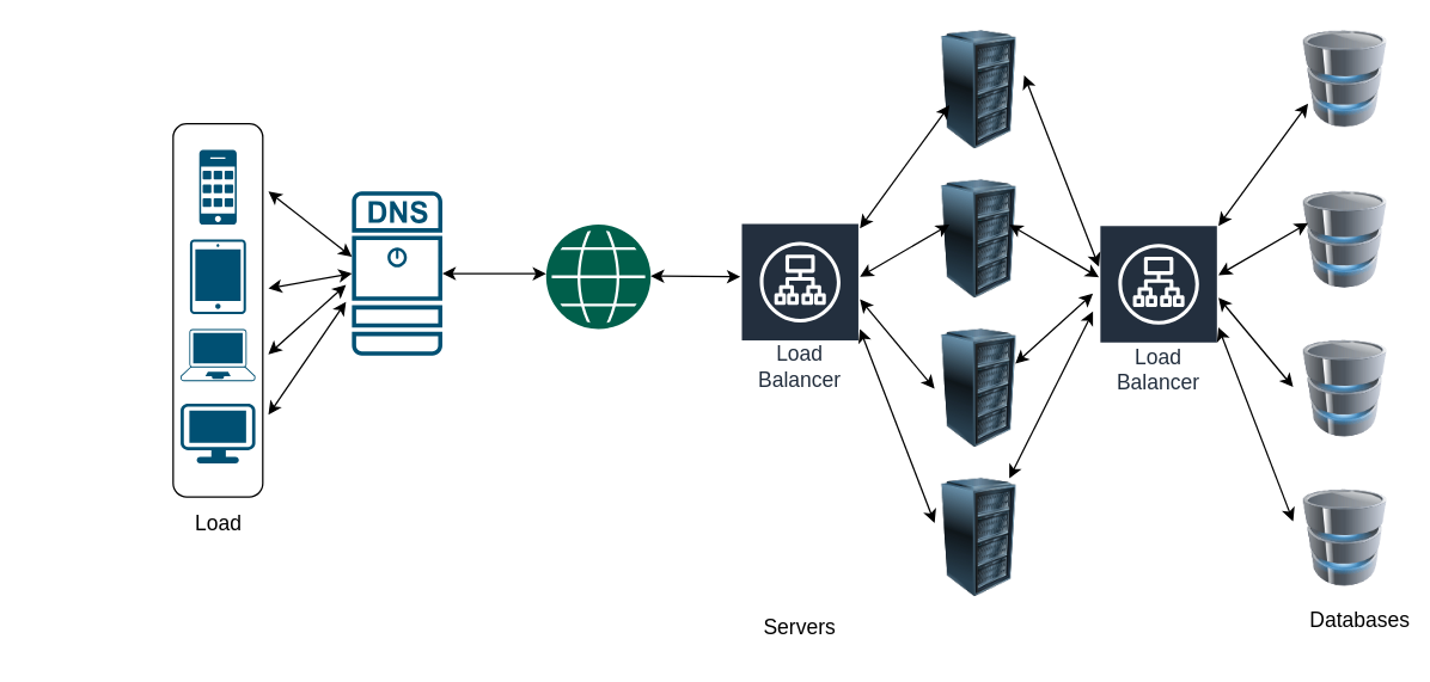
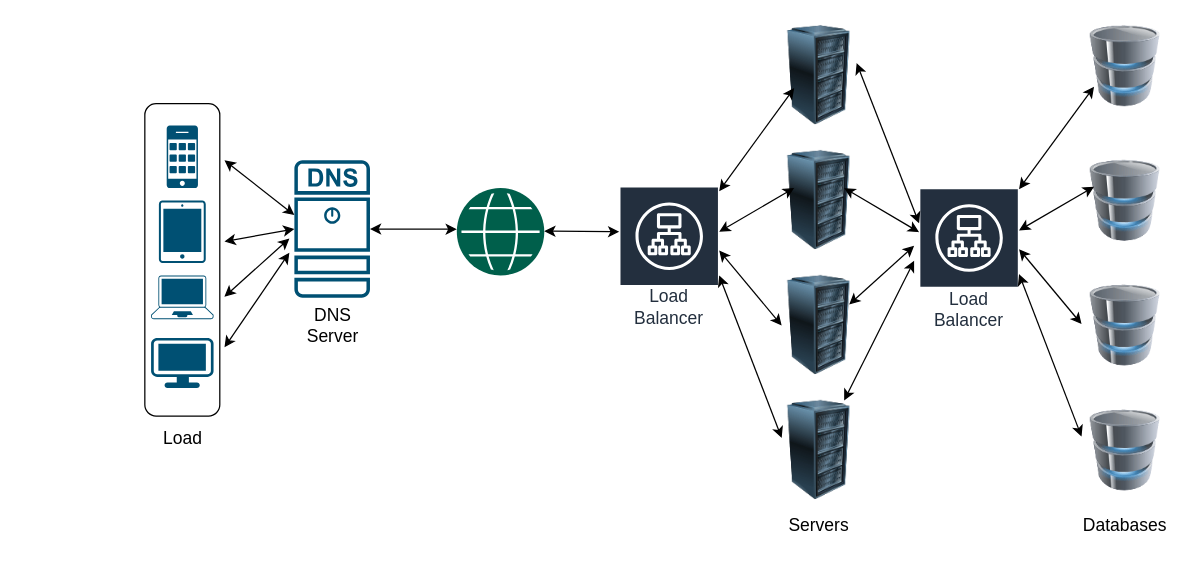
  <mxCell id="0" />
  <mxCell id="1" parent="0" />
  <mxCell id="2" value="" style="image;html=1;image=img/lib/clip_art/computers/Server_Rack_128x128.png" vertex="1" parent="1"><mxGeometry x="615" y="120" width="80" height="80" as="geometry" /></mxCell>
  <mxCell id="3" value="" style="rounded=1;whiteSpace=wrap;html=1;rotation=90;" vertex="1" parent="1"><mxGeometry x="20.31" y="177.47" width="250" height="60" as="geometry" /></mxCell>
  <mxCell id="4" value="" style="sketch=0;points=[[0.015,0.015,0],[0.985,0.015,0],[0.985,0.985,0],[0.015,0.985,0],[0.25,0,0],[0.5,0,0],[0.75,0,0],[1,0.25,0],[1,0.5,0],[1,0.75,0],[0.75,1,0],[0.5,1,0],[0.25,1,0],[0,0.75,0],[0,0.5,0],[0,0.25,0]];verticalLabelPosition=bottom;html=1;verticalAlign=top;aspect=fixed;align=center;pointerEvents=1;shape=mxgraph.cisco19.dns_server;fillColor=#005073;strokeColor=none;" vertex="1" parent="1"><mxGeometry x="235" y="127.78" width="60.5" height="110" as="geometry" /></mxCell>
  <mxCell id="5" value="" style="points=[[0.03,0.03,0],[0.5,0,0],[0.97,0.03,0],[1,0.4,0],[0.97,0.745,0],[0.5,1,0],[0.03,0.745,0],[0,0.4,0]];verticalLabelPosition=bottom;sketch=0;html=1;verticalAlign=top;aspect=fixed;align=center;pointerEvents=1;shape=mxgraph.cisco19.workstation;fillColor=#005073;strokeColor=none;" vertex="1" parent="1"><mxGeometry x="120.31" y="270" width="50" height="40" as="geometry" /></mxCell>
  <mxCell id="6" value="" style="points=[[0.13,0.02,0],[0.5,0,0],[0.87,0.02,0],[0.885,0.4,0],[0.985,0.985,0],[0.5,1,0],[0.015,0.985,0],[0.115,0.4,0]];verticalLabelPosition=bottom;sketch=0;html=1;verticalAlign=top;aspect=fixed;align=center;pointerEvents=1;shape=mxgraph.cisco19.laptop;fillColor=#005073;strokeColor=none;" vertex="1" parent="1"><mxGeometry x="120.31" y="220" width="50" height="35" as="geometry" /></mxCell>
  <mxCell id="7" value="" style="sketch=0;points=[[0.015,0.015,0],[0.985,0.015,0],[0.985,0.985,0],[0.015,0.985,0],[0.25,0,0],[0.5,0,0],[0.75,0,0],[1,0.25,0],[1,0.5,0],[1,0.75,0],[0.75,1,0],[0.5,1,0],[0.25,1,0],[0,0.75,0],[0,0.5,0],[0,0.25,0]];verticalLabelPosition=bottom;html=1;verticalAlign=top;aspect=fixed;align=center;pointerEvents=1;shape=mxgraph.cisco19.handheld;fillColor=#005073;strokeColor=none;" vertex="1" parent="1"><mxGeometry x="126.56" y="160" width="37.5" height="50" as="geometry" /></mxCell>
  <mxCell id="8" value="" style="sketch=0;points=[[0.015,0.015,0],[0.985,0.015,0],[0.985,0.985,0],[0.015,0.985,0],[0.25,0,0],[0.5,0,0],[0.75,0,0],[1,0.25,0],[1,0.5,0],[1,0.75,0],[0.75,1,0],[0.5,1,0],[0.25,1,0],[0,0.75,0],[0,0.5,0],[0,0.25,0]];verticalLabelPosition=bottom;html=1;verticalAlign=top;aspect=fixed;align=center;pointerEvents=1;shape=mxgraph.cisco19.cell_phone;fillColor=#005073;strokeColor=none;" vertex="1" parent="1"><mxGeometry x="132.81" y="100" width="25" height="50" as="geometry" /></mxCell>
  <mxCell id="9" value="&lt;span style=&quot;font-size: 14px;&quot;&gt;Load&lt;/span&gt;" style="text;html=1;align=center;verticalAlign=middle;whiteSpace=wrap;rounded=0;" vertex="1" parent="1"><mxGeometry x="111.56" y="340" width="67.5" height="20" as="geometry" /></mxCell>
- <mxCell id="11" value="&lt;font style=&quot;font-size: 14px;&quot;&gt;Servers&lt;/font&gt;" style="text;html=1;align=center;verticalAlign=middle;whiteSpace=wrap;rounded=0;" vertex="1" parent="1"><mxGeometry x="505" y="410" width="60" height="20" as="geometry" /></mxCell>
- <mxCell id="12" value="&lt;font style=&quot;font-size: 14px;&quot;&gt;Databases&lt;/font&gt;" style="text;html=1;align=center;verticalAlign=middle;whiteSpace=wrap;rounded=0;" vertex="1" parent="1"><mxGeometry x="880" y="400" width="60" height="30" as="geometry" /></mxCell>
+ <mxCell id="10" value="&lt;font style=&quot;font-size: 14px;&quot;&gt;DNS Server&lt;/font&gt;" style="text;html=1;align=center;verticalAlign=middle;whiteSpace=wrap;rounded=0;" vertex="1" parent="1"><mxGeometry x="235.5" y="245" width="60" height="30" as="geometry" /></mxCell>
+ <mxCell id="11" value="&lt;font style=&quot;font-size: 14px;&quot;&gt;Servers&lt;/font&gt;" style="text;html=1;align=center;verticalAlign=middle;whiteSpace=wrap;rounded=0;" vertex="1" parent="1"><mxGeometry x="625" y="410" width="60" height="20" as="geometry" /></mxCell>
+ <mxCell id="12" value="&lt;font style=&quot;font-size: 14px;&quot;&gt;Databases&lt;/font&gt;" style="text;html=1;align=center;verticalAlign=middle;whiteSpace=wrap;rounded=0;" vertex="1" parent="1"><mxGeometry x="870" y="405" width="60" height="30" as="geometry" /></mxCell>
  <mxCell id="13" value="" style="sketch=0;pointerEvents=1;shadow=0;dashed=0;html=1;strokeColor=none;fillColor=#005F4B;labelPosition=center;verticalLabelPosition=bottom;verticalAlign=top;align=center;outlineConnect=0;shape=mxgraph.veeam2.globe;" vertex="1" parent="1"><mxGeometry x="365" y="150" width="70" height="70" as="geometry" /></mxCell>
  <mxCell id="14" value="&lt;font style=&quot;font-size: 14px; font-weight: normal;&quot;&gt;Load Balancer&lt;/font&gt;" style="sketch=0;outlineConnect=0;fontColor=#232F3E;gradientColor=none;strokeColor=#ffffff;fillColor=#232F3E;dashed=0;verticalLabelPosition=middle;verticalAlign=bottom;align=center;html=1;whiteSpace=wrap;fontSize=10;fontStyle=1;spacing=3;shape=mxgraph.aws4.productIcon;prIcon=mxgraph.aws4.application_load_balancer;" vertex="1" parent="1"><mxGeometry x="495" y="148.58" width="80" height="117.78" as="geometry" /></mxCell>
  <mxCell id="15" value="" style="image;html=1;image=img/lib/clip_art/computers/Server_Rack_128x128.png" vertex="1" parent="1"><mxGeometry x="615" y="320" width="80" height="80" as="geometry" /></mxCell>
  <mxCell id="16" value="" style="image;html=1;image=img/lib/clip_art/computers/Server_Rack_128x128.png" vertex="1" parent="1"><mxGeometry x="615" y="20" width="80" height="80" as="geometry" /></mxCell>
  <mxCell id="17" value="" style="image;html=1;image=img/lib/clip_art/computers/Server_Rack_128x128.png" vertex="1" parent="1"><mxGeometry x="615" y="220" width="80" height="80" as="geometry" /></mxCell>
  <mxCell id="18" value="&lt;font style=&quot;font-size: 14px; font-weight: normal;&quot;&gt;Load Balancer&lt;/font&gt;" style="sketch=0;outlineConnect=0;fontColor=#232F3E;gradientColor=none;strokeColor=#ffffff;fillColor=#232F3E;dashed=0;verticalLabelPosition=middle;verticalAlign=bottom;align=center;html=1;whiteSpace=wrap;fontSize=10;fontStyle=1;spacing=3;shape=mxgraph.aws4.productIcon;prIcon=mxgraph.aws4.application_load_balancer;" vertex="1" parent="1"><mxGeometry x="735" y="150" width="80" height="117.78" as="geometry" /></mxCell>
  <mxCell id="19" value="" style="image;html=1;image=img/lib/clip_art/computers/Database_128x128.png" vertex="1" parent="1"><mxGeometry x="865" y="20" width="70" height="65" as="geometry" /></mxCell>
  <mxCell id="20" value="" style="image;html=1;image=img/lib/clip_art/computers/Database_128x128.png" vertex="1" parent="1"><mxGeometry x="865" y="127.78" width="70" height="65" as="geometry" /></mxCell>
  <mxCell id="21" value="" style="image;html=1;image=img/lib/clip_art/computers/Database_128x128.png" vertex="1" parent="1"><mxGeometry x="865" y="227.5" width="70" height="65" as="geometry" /></mxCell>
  <mxCell id="22" value="" style="image;html=1;image=img/lib/clip_art/computers/Database_128x128.png" vertex="1" parent="1"><mxGeometry x="865" y="327.5" width="70" height="65" as="geometry" /></mxCell>
  <mxCell id="23" value="" style="endArrow=classic;startArrow=classic;html=1;rounded=0;entryX=-0.066;entryY=0.672;entryDx=0;entryDy=0;entryPerimeter=0;" edge="1" parent="1" target="4"><mxGeometry width="50" height="50" relative="1" as="geometry"><mxPoint x="179.06" y="277.5" as="sourcePoint" /><mxPoint x="229.06" y="227.5" as="targetPoint" /></mxGeometry></mxCell>
  <mxCell id="24" value="" style="endArrow=classic;startArrow=classic;html=1;rounded=0;entryX=-0.066;entryY=0.569;entryDx=0;entryDy=0;entryPerimeter=0;" edge="1" parent="1" target="4"><mxGeometry width="50" height="50" relative="1" as="geometry"><mxPoint x="179" y="237" as="sourcePoint" /><mxPoint x="229.06" y="187.47" as="targetPoint" /></mxGeometry></mxCell>
  <mxCell id="25" value="" style="endArrow=classic;startArrow=classic;html=1;rounded=0;entryX=0;entryY=0.5;entryDx=0;entryDy=0;entryPerimeter=0;" edge="1" parent="1" target="4"><mxGeometry width="50" height="50" relative="1" as="geometry"><mxPoint x="179.06" y="192.78" as="sourcePoint" /><mxPoint x="229.06" y="142.78" as="targetPoint" /></mxGeometry></mxCell>
  <mxCell id="26" value="" style="endArrow=classic;startArrow=classic;html=1;rounded=0;entryX=0;entryY=0.399;entryDx=0;entryDy=0;entryPerimeter=0;" edge="1" parent="1" target="4"><mxGeometry width="50" height="50" relative="1" as="geometry"><mxPoint x="179.06" y="127.78" as="sourcePoint" /><mxPoint x="229.06" y="77.78" as="targetPoint" /></mxGeometry></mxCell>
  <mxCell id="27" value="" style="endArrow=classic;startArrow=classic;html=1;rounded=0;exitX=1;exitY=0.5;exitDx=0;exitDy=0;exitPerimeter=0;" edge="1" parent="1" source="4"><mxGeometry width="50" height="50" relative="1" as="geometry"><mxPoint x="305" y="200" as="sourcePoint" /><mxPoint x="365" y="183" as="targetPoint" /></mxGeometry></mxCell>
  <mxCell id="28" value="" style="endArrow=classic;startArrow=classic;html=1;rounded=0;exitX=1;exitY=0.5;exitDx=0;exitDy=0;exitPerimeter=0;" edge="1" parent="1"><mxGeometry width="50" height="50" relative="1" as="geometry"><mxPoint x="435" y="184.5" as="sourcePoint" /><mxPoint x="495" y="185" as="targetPoint" /></mxGeometry></mxCell>
  <mxCell id="29" value="" style="endArrow=classic;startArrow=classic;html=1;rounded=0;entryX=-0.066;entryY=0.672;entryDx=0;entryDy=0;entryPerimeter=0;" edge="1" parent="1" source="15"><mxGeometry width="50" height="50" relative="1" as="geometry"><mxPoint x="679.06" y="283.75" as="sourcePoint" /><mxPoint x="731" y="208.25" as="targetPoint" /></mxGeometry></mxCell>
  <mxCell id="30" value="" style="endArrow=classic;startArrow=classic;html=1;rounded=0;entryX=-0.066;entryY=0.569;entryDx=0;entryDy=0;entryPerimeter=0;" edge="1" parent="1"><mxGeometry width="50" height="50" relative="1" as="geometry"><mxPoint x="679" y="243.25" as="sourcePoint" /><mxPoint x="731" y="196.25" as="targetPoint" /></mxGeometry></mxCell>
  <mxCell id="31" value="" style="endArrow=classic;startArrow=classic;html=1;rounded=0;exitX=0.75;exitY=0.375;exitDx=0;exitDy=0;exitPerimeter=0;" edge="1" parent="1" source="2" target="18"><mxGeometry width="50" height="50" relative="1" as="geometry"><mxPoint x="679.06" y="199.03" as="sourcePoint" /><mxPoint x="735" y="189.25" as="targetPoint" /></mxGeometry></mxCell>
  <mxCell id="32" value="" style="endArrow=classic;startArrow=classic;html=1;rounded=0;entryX=0;entryY=0.399;entryDx=0;entryDy=0;entryPerimeter=0;exitX=0.875;exitY=0.375;exitDx=0;exitDy=0;exitPerimeter=0;" edge="1" parent="1" source="16"><mxGeometry width="50" height="50" relative="1" as="geometry"><mxPoint x="679.06" y="134.03" as="sourcePoint" /><mxPoint x="735" y="178.25" as="targetPoint" /></mxGeometry></mxCell>
  <mxCell id="33" value="" style="endArrow=classic;startArrow=classic;html=1;rounded=0;entryX=0.25;entryY=0.625;entryDx=0;entryDy=0;entryPerimeter=0;" edge="1" parent="1" source="14" target="16"><mxGeometry width="50" height="50" relative="1" as="geometry"><mxPoint x="595" y="180" as="sourcePoint" /><mxPoint x="625" y="98.58" as="targetPoint" /></mxGeometry></mxCell>
  <mxCell id="34" value="" style="endArrow=classic;startArrow=classic;html=1;rounded=0;entryX=0.25;entryY=0.375;entryDx=0;entryDy=0;entryPerimeter=0;" edge="1" parent="1" target="2"><mxGeometry width="50" height="50" relative="1" as="geometry"><mxPoint x="575" y="185" as="sourcePoint" /><mxPoint x="625" y="135" as="targetPoint" /></mxGeometry></mxCell>
  <mxCell id="35" value="" style="endArrow=classic;startArrow=classic;html=1;rounded=0;entryX=0.125;entryY=0.5;entryDx=0;entryDy=0;entryPerimeter=0;" edge="1" parent="1" target="17"><mxGeometry width="50" height="50" relative="1" as="geometry"><mxPoint x="575" y="200" as="sourcePoint" /><mxPoint x="625" y="150" as="targetPoint" /></mxGeometry></mxCell>
  <mxCell id="36" value="" style="endArrow=classic;startArrow=classic;html=1;rounded=0;entryX=0.125;entryY=0.375;entryDx=0;entryDy=0;entryPerimeter=0;" edge="1" parent="1" target="15"><mxGeometry width="50" height="50" relative="1" as="geometry"><mxPoint x="575" y="220" as="sourcePoint" /><mxPoint x="625" y="170" as="targetPoint" /></mxGeometry></mxCell>
  <mxCell id="37" value="" style="endArrow=classic;startArrow=classic;html=1;rounded=0;entryX=0.25;entryY=0.625;entryDx=0;entryDy=0;entryPerimeter=0;" edge="1" parent="1"><mxGeometry width="50" height="50" relative="1" as="geometry"><mxPoint x="815" y="150.89" as="sourcePoint" /><mxPoint x="875" y="68.89" as="targetPoint" /></mxGeometry></mxCell>
  <mxCell id="38" value="" style="endArrow=classic;startArrow=classic;html=1;rounded=0;entryX=0.25;entryY=0.375;entryDx=0;entryDy=0;entryPerimeter=0;" edge="1" parent="1"><mxGeometry width="50" height="50" relative="1" as="geometry"><mxPoint x="815" y="183.89" as="sourcePoint" /><mxPoint x="875" y="148.89" as="targetPoint" /></mxGeometry></mxCell>
  <mxCell id="39" value="" style="endArrow=classic;startArrow=classic;html=1;rounded=0;entryX=0.125;entryY=0.5;entryDx=0;entryDy=0;entryPerimeter=0;" edge="1" parent="1"><mxGeometry width="50" height="50" relative="1" as="geometry"><mxPoint x="815" y="198.89" as="sourcePoint" /><mxPoint x="865" y="258.89" as="targetPoint" /></mxGeometry></mxCell>
  <mxCell id="40" value="" style="endArrow=classic;startArrow=classic;html=1;rounded=0;entryX=0.125;entryY=0.375;entryDx=0;entryDy=0;entryPerimeter=0;" edge="1" parent="1"><mxGeometry width="50" height="50" relative="1" as="geometry"><mxPoint x="815" y="218.89" as="sourcePoint" /><mxPoint x="865" y="348.89" as="targetPoint" /></mxGeometry></mxCell>
